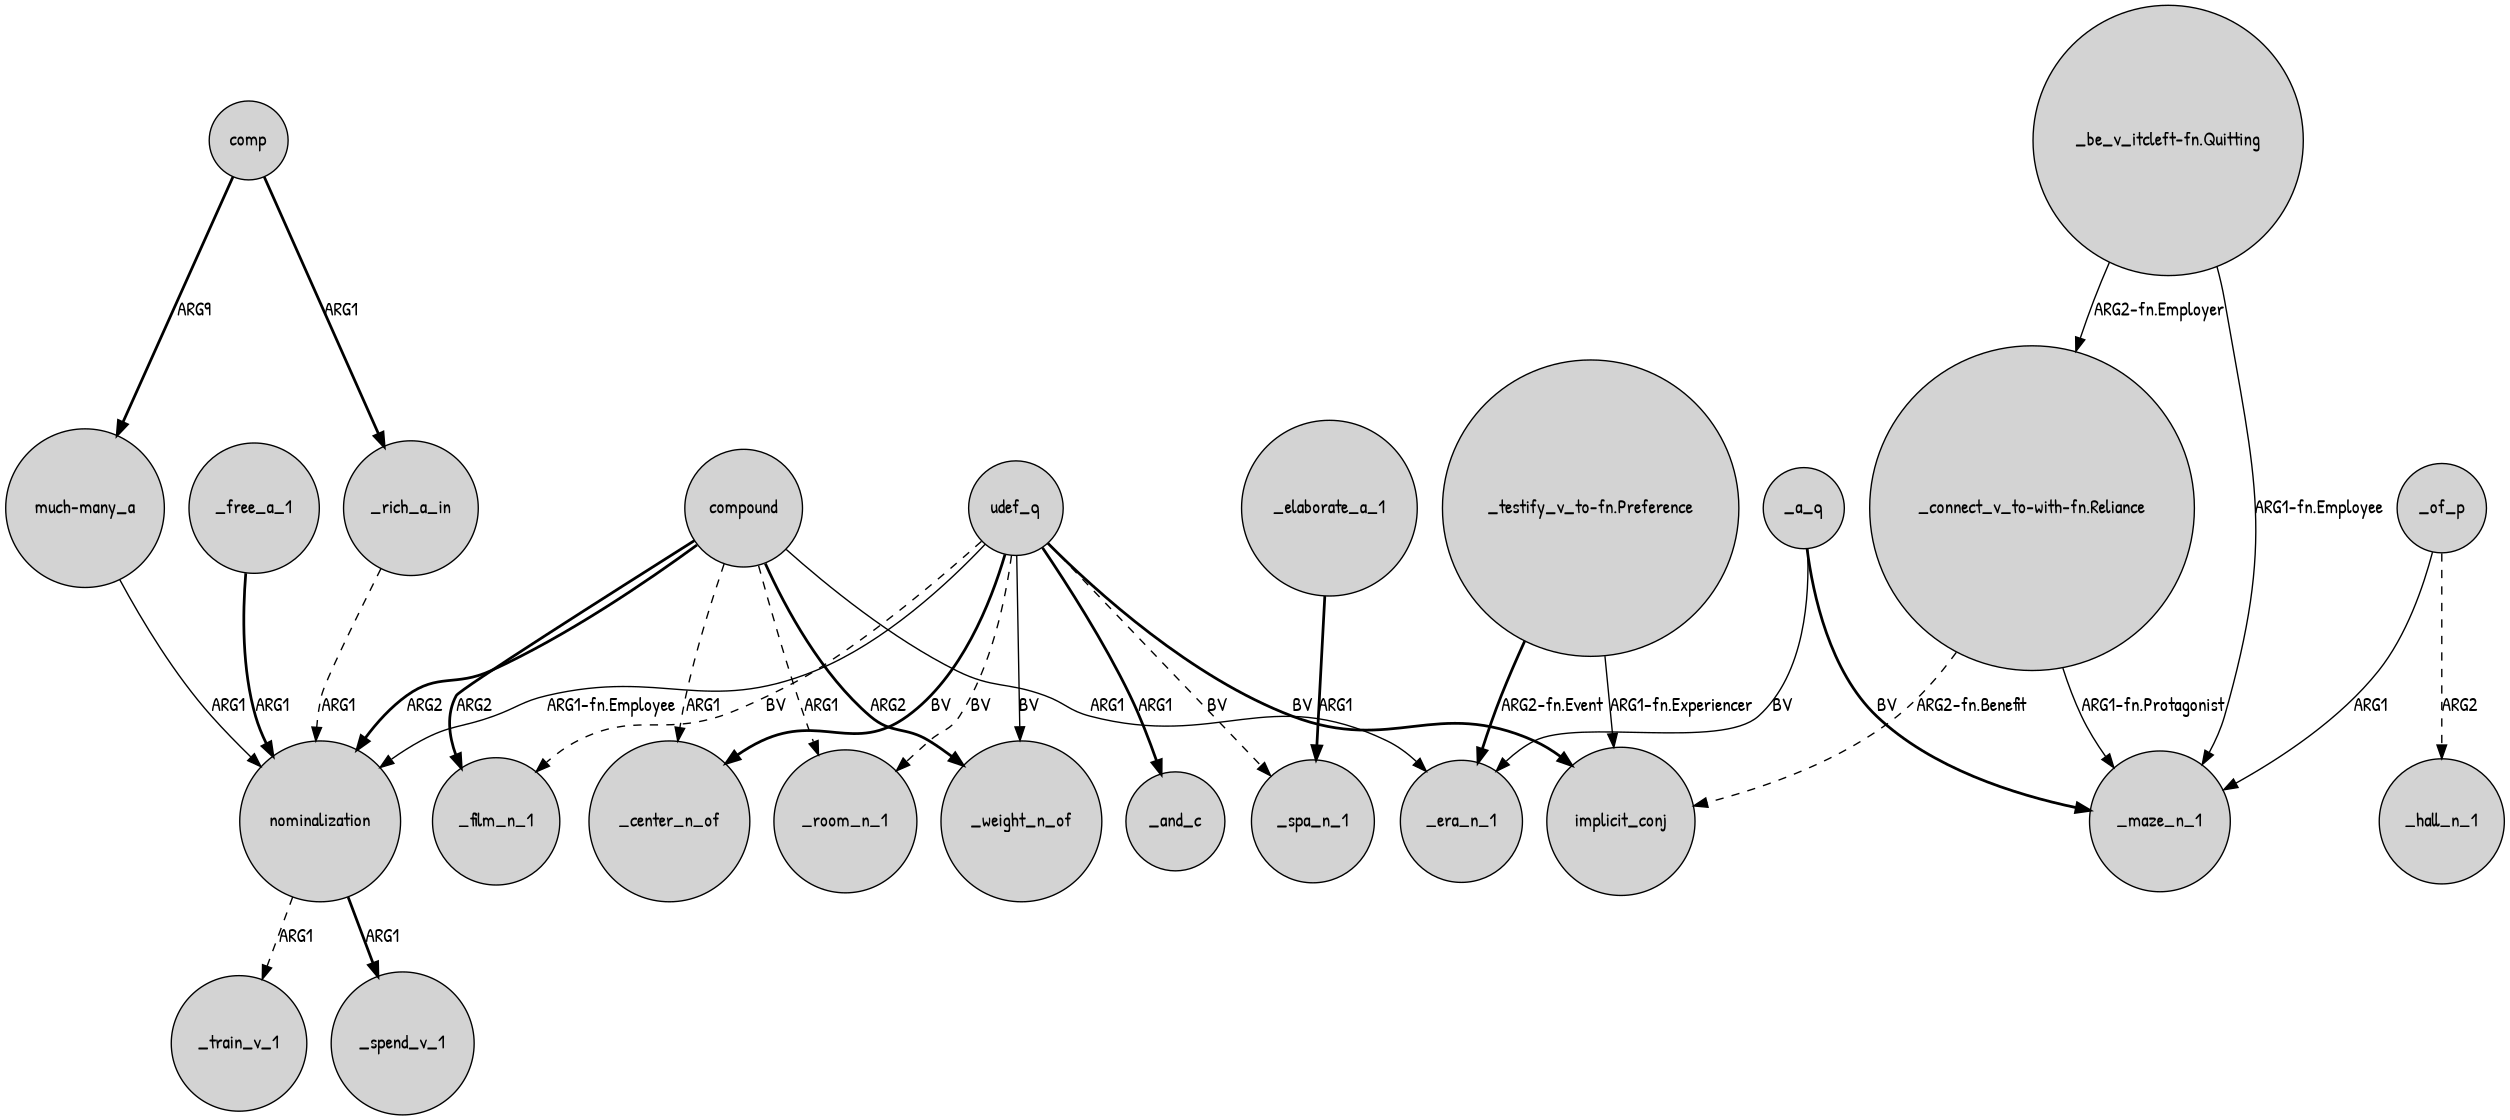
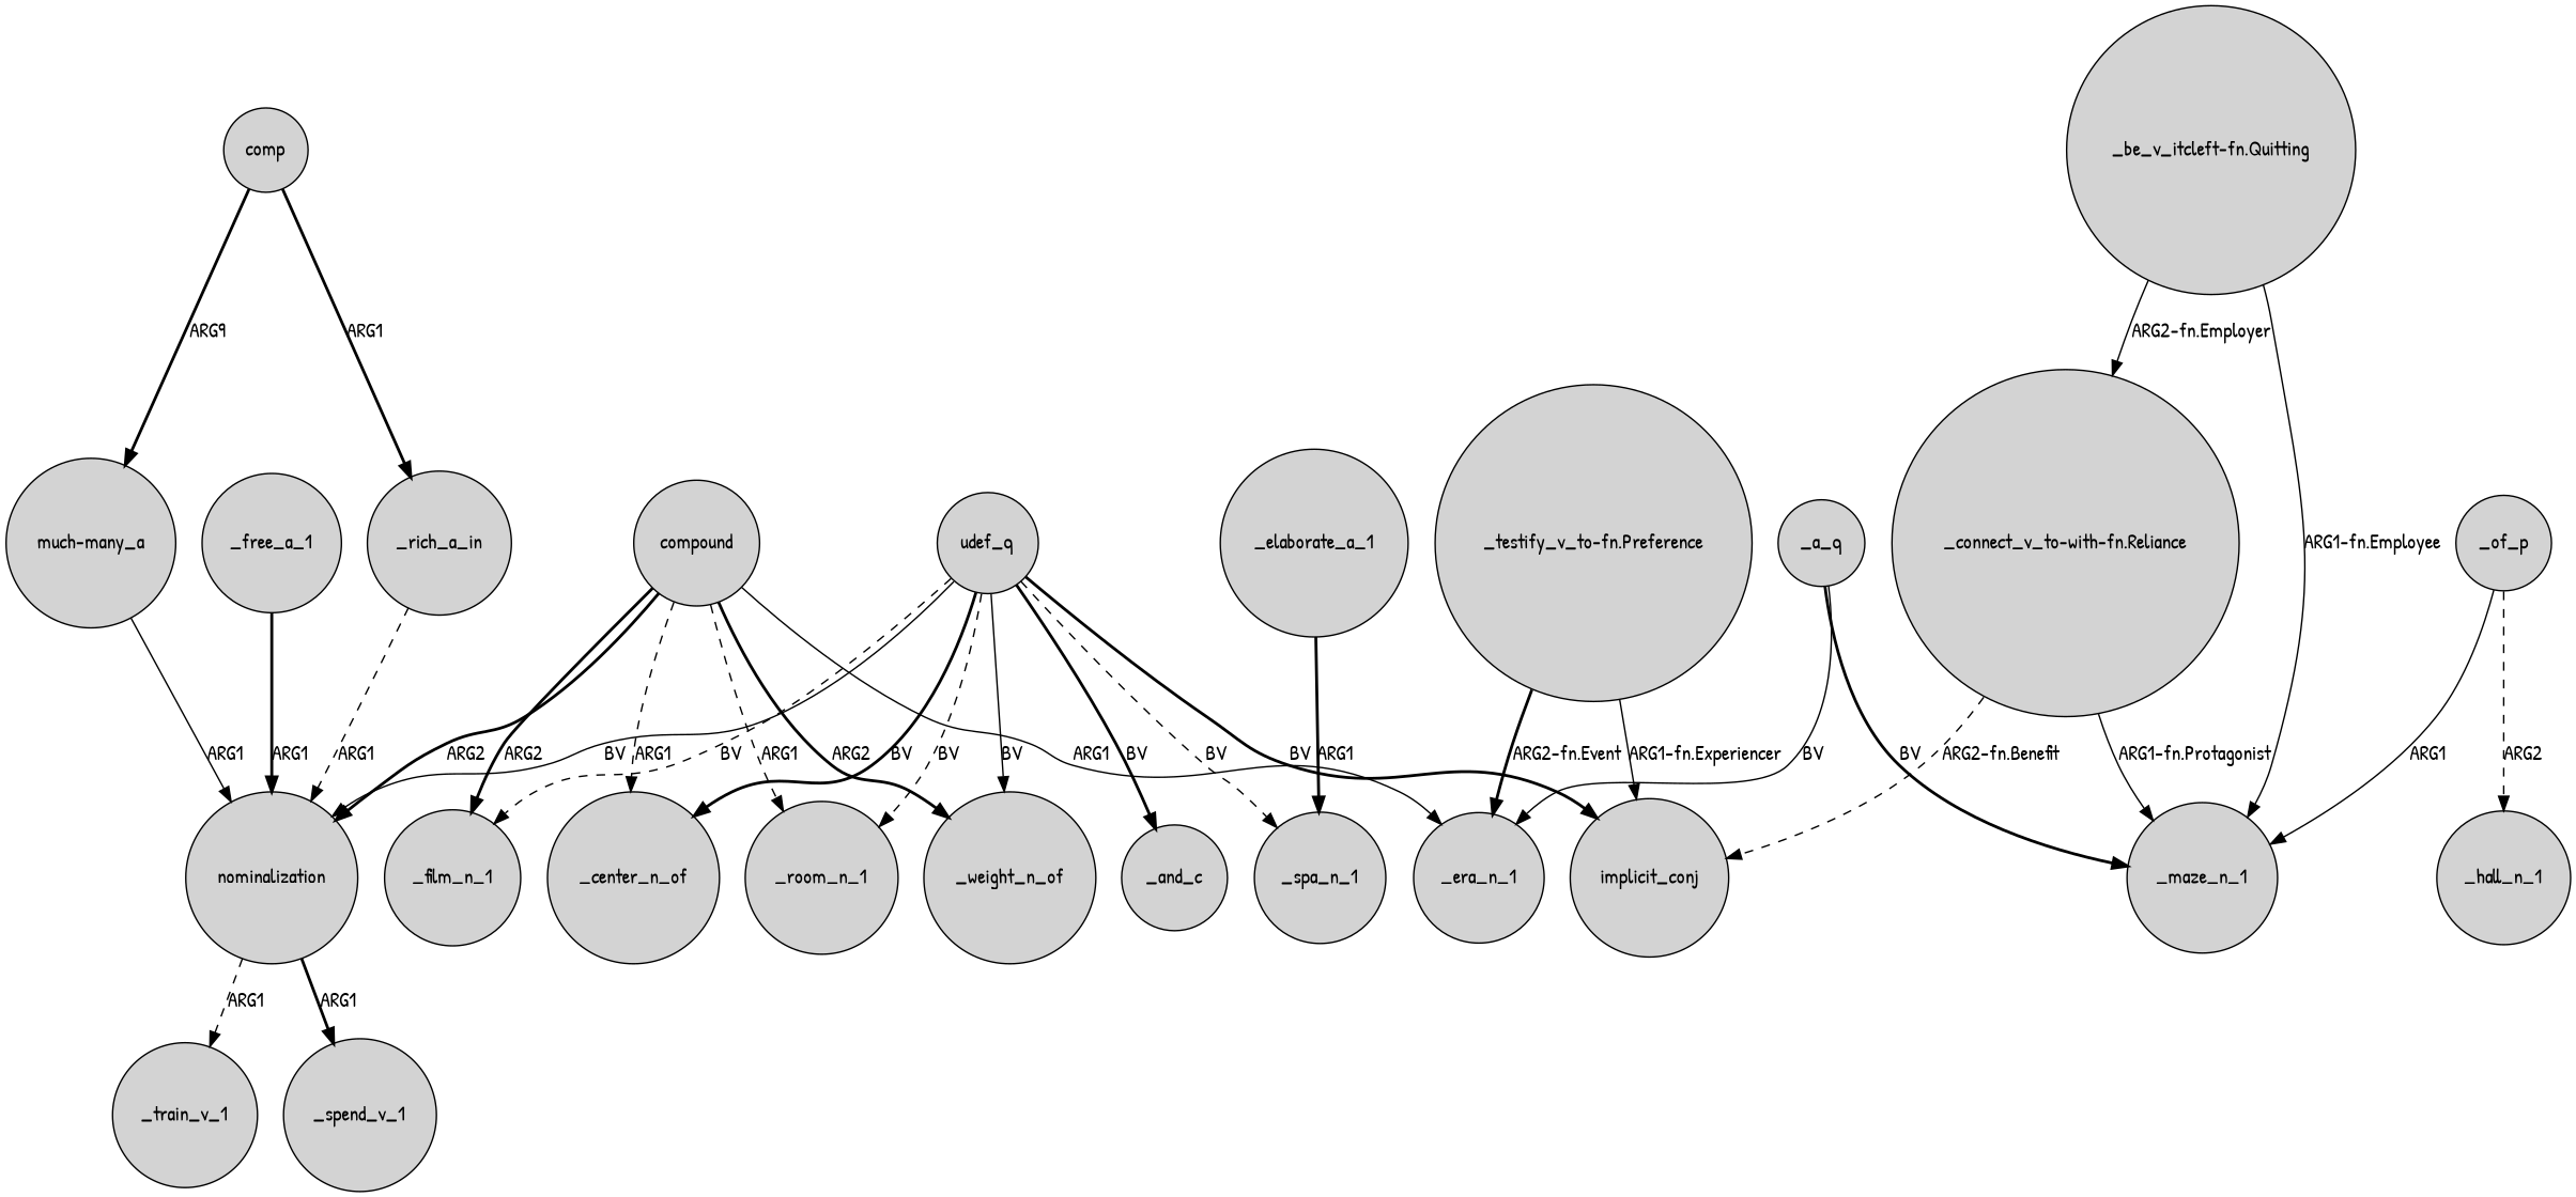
  digraph {
    fontname="Patrick Hand"
    node [fontname="Patrick Hand" shape=circle style=filled]
    edge [fontname="Patrick Hand" style=bold]
    _a_q
    _era_n_1
    _maze_n_1
    _rich_a_in
    nominalization
    _train_v_1
    _spend_v_1
    compound
    _weight_n_of
    _center_n_of
    _room_n_1
    _film_n_1
    _of_p
    _hall_n_1
    udef_q
    implicit_conj
    _and_c
    _spa_n_1
    "_be_v_itcleft-fn.Quitting"
    "_connect_v_to-with-fn.Reliance"
    comp
    "much-many_a"
    "_testify_v_to-fn.Preference"
    _free_a_1
    _elaborate_a_1
    _a_q -> _era_n_1 [label=BV style=solid]
    _a_q -> _maze_n_1 [label=BV]
    _rich_a_in -> nominalization [label=ARG1 style=dashed]
    nominalization -> _train_v_1 [label=ARG1 style=dashed]
    nominalization -> _spend_v_1 [label=ARG1]
    compound -> _era_n_1 [label=ARG1 style=solid]
    compound -> nominalization [label=ARG2]
    compound -> _weight_n_of [label=ARG2]
    compound -> _center_n_of [label=ARG1 style=dashed]
    compound -> _room_n_1 [label=ARG1 style=dashed]
    compound -> _film_n_1 [label=ARG2]
    _of_p -> _maze_n_1 [label=ARG1 style=solid]
    _of_p -> _hall_n_1 [label=ARG2 style=dashed]
-   udef_q -> nominalization [label="ARG1-fn.Employee" style=solid]
+   udef_q -> nominalization [label=BV style=solid]
    udef_q -> _weight_n_of [label=BV style=solid]
    udef_q -> _center_n_of [label=BV]
    udef_q -> _room_n_1 [label=BV style=dashed]
    udef_q -> _film_n_1 [label=BV style=dashed]
    udef_q -> implicit_conj [label=BV]
-   udef_q -> _and_c [label=ARG1]
+   udef_q -> _and_c [label=BV]
    udef_q -> _spa_n_1 [label=BV style=dashed]
    "_be_v_itcleft-fn.Quitting" -> _maze_n_1 [label="ARG1-fn.Employee" style=solid]
    "_be_v_itcleft-fn.Quitting" -> "_connect_v_to-with-fn.Reliance" [label="ARG2-fn.Employer" style=solid]
    "_connect_v_to-with-fn.Reliance" -> _maze_n_1 [label="ARG1-fn.Protagonist" style=solid]
    "_connect_v_to-with-fn.Reliance" -> implicit_conj [label="ARG2-fn.Benefit" style=dashed]
    comp -> _rich_a_in [label=ARG1]
    comp -> "much-many_a" [label=ARG9]
    "much-many_a" -> nominalization [label=ARG1 style=solid]
    "_testify_v_to-fn.Preference" -> _era_n_1 [label="ARG2-fn.Event"]
    "_testify_v_to-fn.Preference" -> implicit_conj [label="ARG1-fn.Experiencer" style=solid]
    _free_a_1 -> nominalization [label=ARG1]
    _elaborate_a_1 -> _spa_n_1 [label=ARG1]
  }
